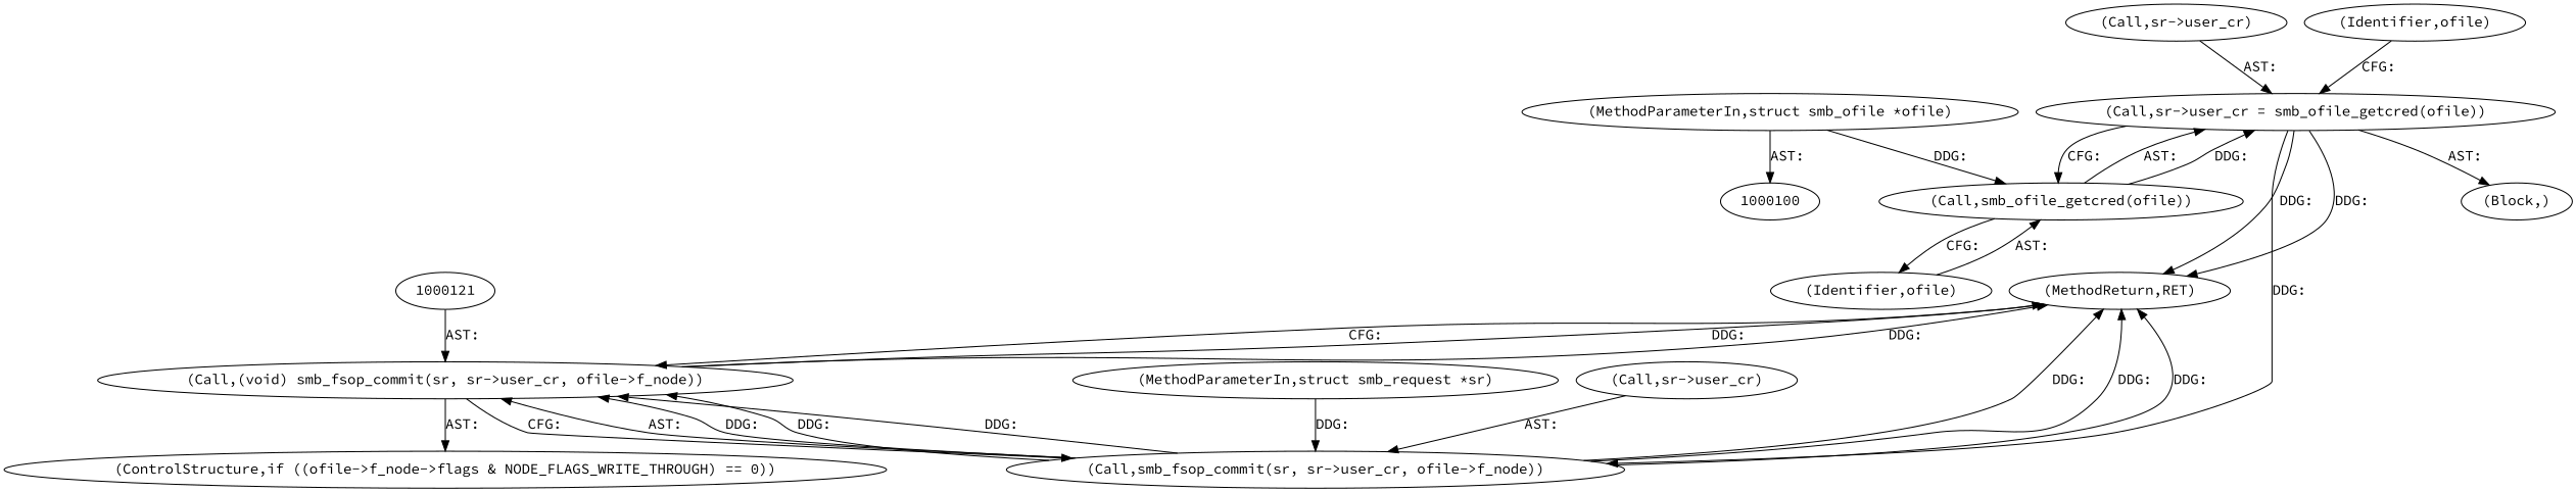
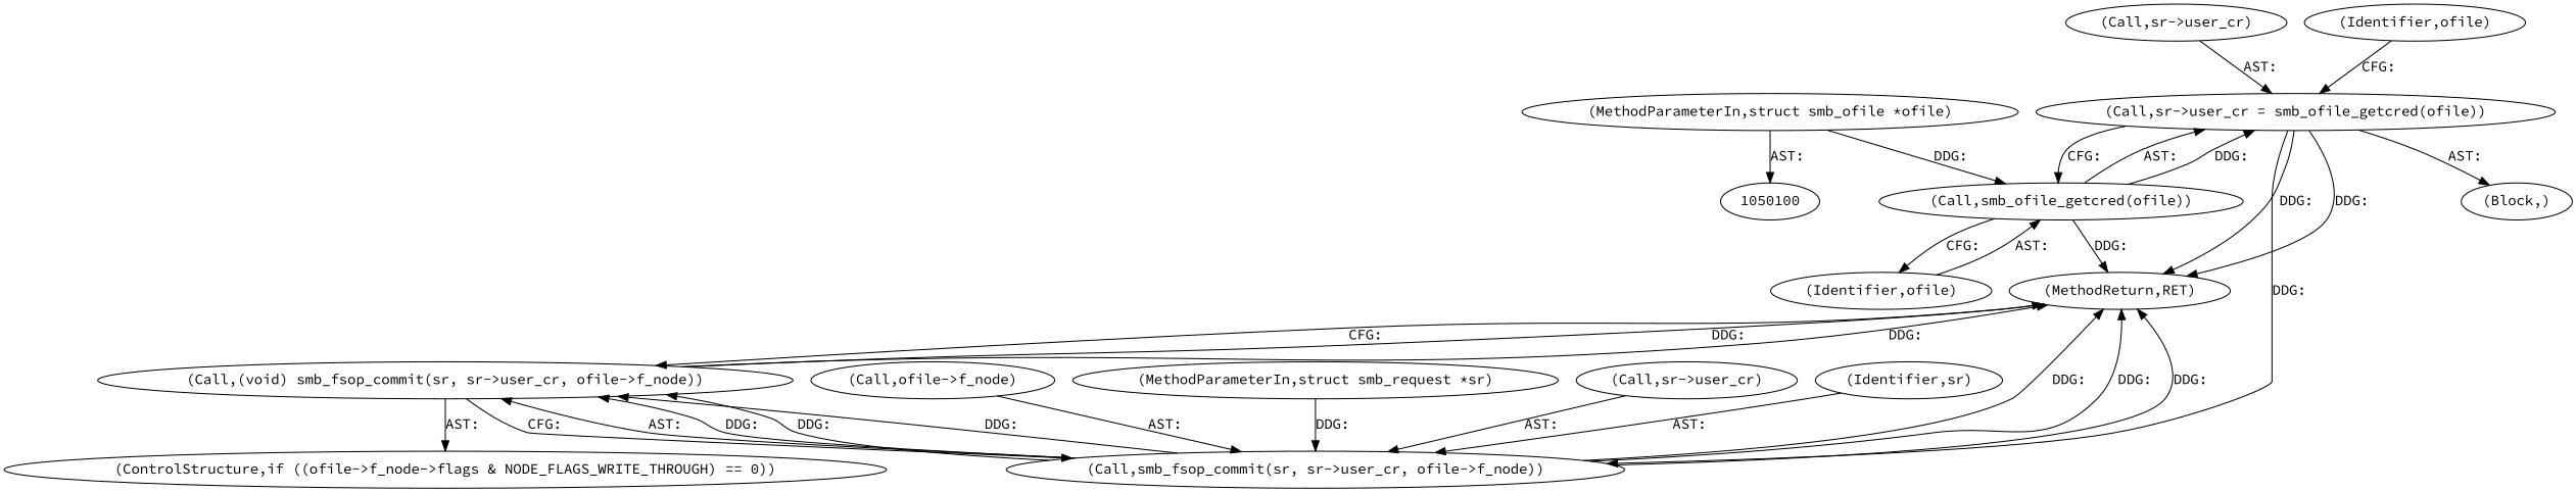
  digraph {
    fontname="Source Code Pro"
    node [fontname="Source Code Pro"]
    edge [fontname="Source Code Pro"]
    n1 [label="(Call,sr->user_cr = smb_ofile_getcred(ofile))"]
    n2 [label="(Call,smb_ofile_getcred(ofile))"]
    n3 [label="(Call,smb_fsop_commit(sr, sr->user_cr, ofile->f_node))"]
    n4 [label="(MethodReturn,RET)"]
    n5 [label="(Block,)"]
    n6 [label="(Identifier,ofile)"]
    n7 [label="(Call,(void) smb_fsop_commit(sr, sr->user_cr, ofile->f_node))"]
    n8 [label="(MethodParameterIn,struct smb_ofile *ofile)"]
-   1000100
+   1000100 [label=1050100]
    n10 [label="(ControlStructure,if ((ofile->f_node->flags & NODE_FLAGS_WRITE_THROUGH) == 0))"]
+   n11 [label="(Call,ofile->f_node)"]
    n12 [label="(Call,sr->user_cr)"]
    n13 [label="(MethodParameterIn,struct smb_request *sr)"]
    n14 [label="(Call,sr->user_cr)"]
    n15 [label="(Identifier,ofile)"]
-   1000121
+   n16 [label="(Identifier,sr)"]
    n1 -> n2 [label="CFG: "]
    n1 -> n3 [label="DDG: "]
    n1 -> n4 [label="DDG: "]
    n1 -> n4 [label="DDG: "]
    n1 -> n5 [label="AST: "]
    n2 -> n1 [label="AST: "]
    n2 -> n1 [label="DDG: "]
+   n2 -> n4 [label="DDG: "]
    n2 -> n6 [label="CFG: "]
    n3 -> n4 [label="DDG: "]
    n3 -> n4 [label="DDG: "]
    n3 -> n4 [label="DDG: "]
    n3 -> n7 [label="AST: "]
    n3 -> n7 [label="DDG: "]
    n3 -> n7 [label="DDG: "]
    n3 -> n7 [label="DDG: "]
    n4 -> n7 [label="CFG: "]
    n6 -> n2 [label="AST: "]
    n7 -> n3 [label="CFG: "]
    n7 -> n4 [label="DDG: "]
    n7 -> n4 [label="DDG: "]
    n7 -> n10 [label="AST: "]
    n8 -> n2 [label="DDG: "]
    n8 -> 1000100 [label="AST: "]
+   n11 -> n3 [label="AST: "]
    n12 -> n1 [label="AST: "]
    n13 -> n3 [label="DDG: "]
    n14 -> n3 [label="AST: "]
    n15 -> n1 [label="CFG: "]
-   1000121 -> n7 [label="AST: "]
+   n16 -> n3 [label="AST: "]
  }
